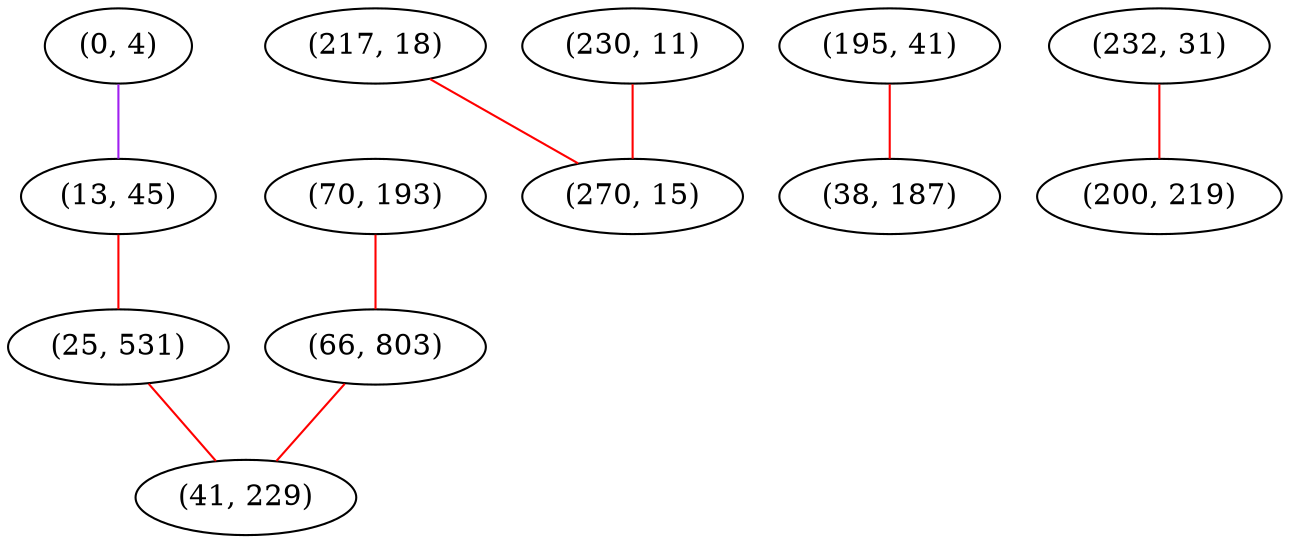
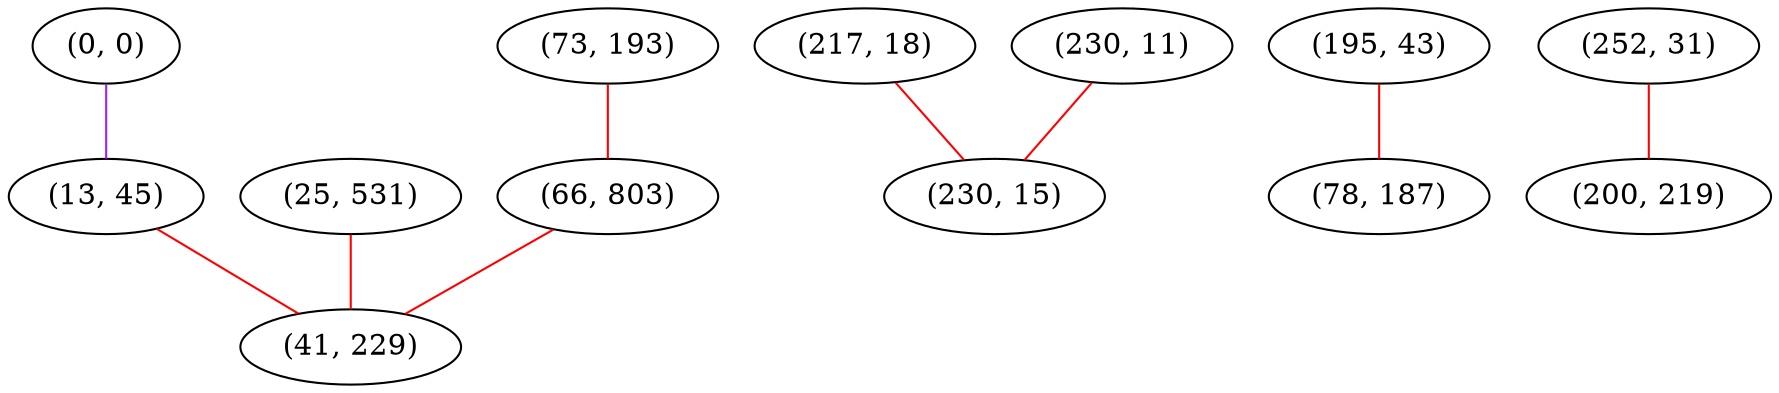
  graph {
    edge [color=red weight=1]
-   "(0, 0)" [label="(0, 4)"]
+   "(0, 0)"
    "(13, 45)"
    n3 [label="(25, 531)"]
    "(41, 229)"
    "(217, 18)"
-   "(230, 15)" [label="(270, 15)"]
-   "(195, 43)" [label="(195, 41)"]
-   "(78, 187)" [label="(38, 187)"]
+   "(230, 15)"
+   "(195, 43)"
+   "(78, 187)"
    n9 [label="(66, 803)"]
-   "(70, 193)"
+   "(70, 193)" [label="(73, 193)"]
    n11 [label="(200, 219)"]
-   "(232, 31)"
+   "(232, 31)" [label="(252, 31)"]
    "(230, 11)"
    "(0, 0)" -- "(13, 45)" [color=purple weight=4]
-   "(13, 45)" -- n3
+   "(13, 45)" -- "(41, 229)"
    n3 -- "(41, 229)"
    "(217, 18)" -- "(230, 15)"
    "(195, 43)" -- "(78, 187)"
    n9 -- "(41, 229)"
    "(70, 193)" -- n9
    "(232, 31)" -- n11
    "(230, 11)" -- "(230, 15)"
  }
